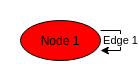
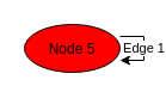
  <mxCell id="0" />
  <mxCell id="1" parent="0" />
- <mxCell id="2" value="Node 1" style="shape=ellipse;fillColor=#FF0000;strokeColor=#000000;" vertex="1" parent="1"><mxGeometry x="20" y="20" width="80" height="40" as="geometry" /></mxCell>
+ <mxCell id="2" value="Node 5" style="shape=ellipse;fillColor=#FF0000;strokeColor=#000000;" vertex="1" parent="1"><mxGeometry x="20" y="20" width="80" height="40" as="geometry" /></mxCell>
  <mxCell id="3" value="Edge 1" style="edgeStyle=orthogonalEdgeStyle;rounded=0;orthogonalLoop=1;jettySize=auto;html=1;" edge="1" source="2" target="2" parent="1"><mxGeometry relative="1" as="geometry" /></mxCell>
